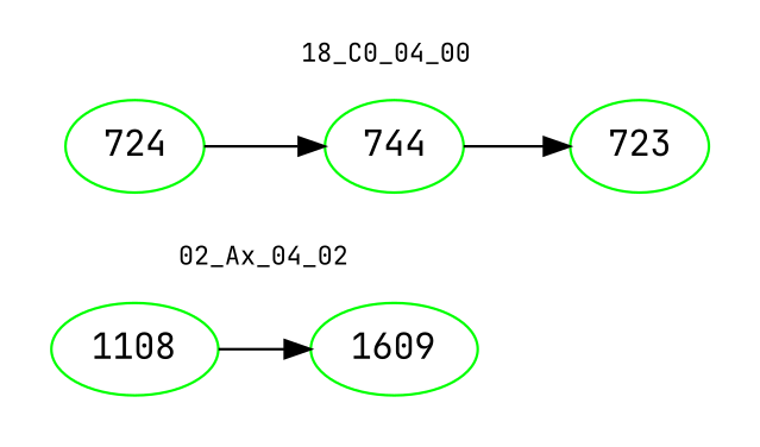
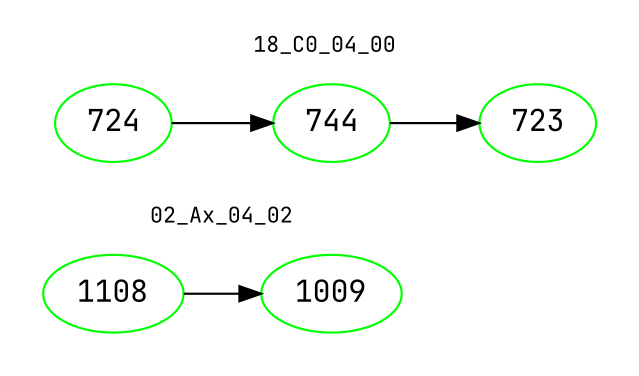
  digraph {
    fontname="JetBrains Mono"
    rankdir=LR
    node [color=green fontname="JetBrains Mono"]
    edge [color=black fontname="JetBrains Mono"]
    n1 [label=1108]
-   n2 [label=1609]
+   n2 [label=1009]
    n3 [label=724]
    n4 [label=744]
    n5 [label=723]
    subgraph cluster_1 {
      color=white
      fontsize=10
      label="02_Ax_04_02"
      n1
      n2
    }
    subgraph cluster_2 {
      color=white
      fontsize=10
      label="18_C0_04_00"
      n3
      n4
      n5
    }
    n1 -> n2
    n3 -> n4
    n4 -> n5
  }
